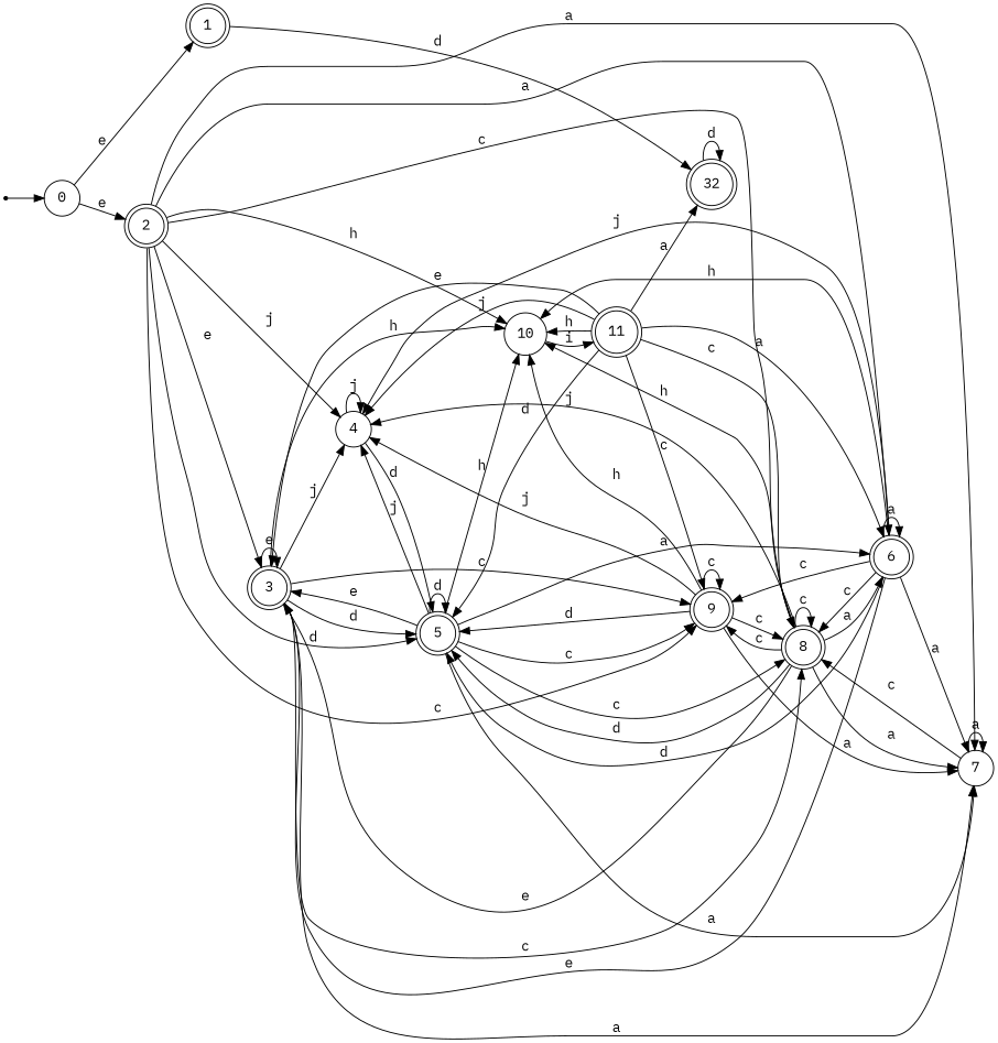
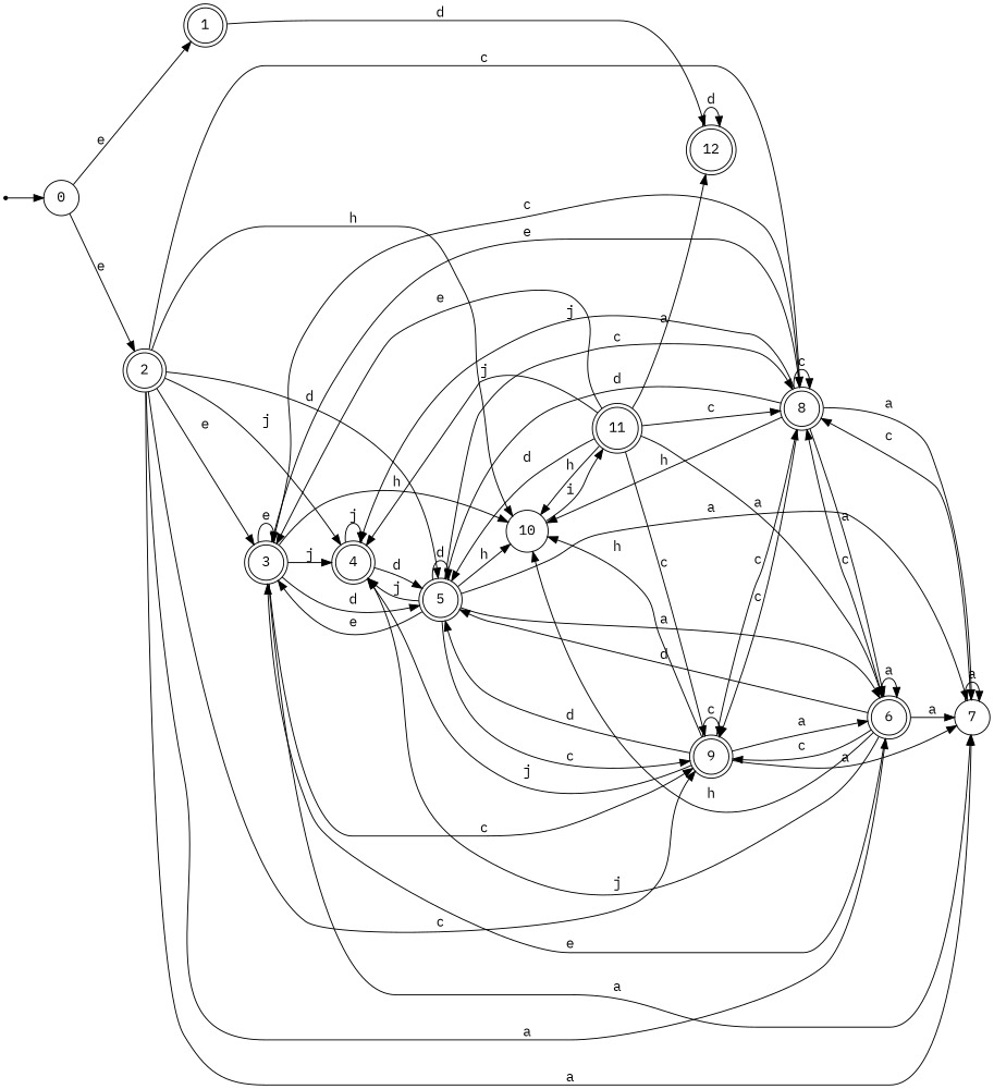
  digraph {
    fontname="IBM Plex Mono"
    rankdir=LR
    node [fontname="IBM Plex Mono" shape=doublecircle]
    edge [fontname="IBM Plex Mono"]
    dummy0 [shape=point]
    0 [shape=circle]
    1
    2
-   12 [label=32]
+   12
    3
-   4 [shape=circle]
+   4
    5
    6
    7 [shape=circle]
    8
    9
    10 [shape=circle]
    11
    dummy0 -> 0
    0 -> 1 [label=e]
    0 -> 2 [label=e]
    1 -> 12 [label=d]
    2 -> 3 [label=e]
    2 -> 4 [label=j]
    2 -> 5 [label=d]
    2 -> 6 [label=a]
    2 -> 7 [label=a]
    2 -> 8 [label=c]
    2 -> 9 [label=c]
    2 -> 10 [label=h]
    12 -> 12 [label=d]
    3 -> 3 [label=e]
    3 -> 4 [label=j]
    3 -> 5 [label=d]
    3 -> 7 [label=a]
    3 -> 8 [label=c]
    3 -> 9 [label=c]
    3 -> 10 [label=h]
    4 -> 4 [label=j]
    4 -> 5 [label=d]
    5 -> 3 [label=e]
    5 -> 4 [label=j]
    5 -> 5 [label=d]
    5 -> 6 [label=a]
    5 -> 7 [label=a]
    5 -> 8 [label=c]
    5 -> 9 [label=c]
    5 -> 10 [label=h]
    6 -> 3 [label=e]
    6 -> 4 [label=j]
    6 -> 5 [label=d]
    6 -> 6 [label=a]
    6 -> 7 [label=a]
    6 -> 8 [label=c]
    6 -> 9 [label=c]
    6 -> 10 [label=h]
    7 -> 7 [label=a]
    7 -> 8 [label=c]
    8 -> 3 [label=e]
    8 -> 4 [label=j]
    8 -> 5 [label=d]
    8 -> 6 [label=a]
    8 -> 7 [label=a]
    8 -> 8 [label=c]
    8 -> 9 [label=c]
    8 -> 10 [label=h]
    9 -> 4 [label=j]
    9 -> 5 [label=d]
+   9 -> 6 [label=a]
    9 -> 7 [label=a]
    9 -> 8 [label=c]
    9 -> 9 [label=c]
    9 -> 10 [label=h]
    10 -> 11 [label=i]
    11 -> 12 [label=a]
    11 -> 3 [label=e]
    11 -> 4 [label=j]
    11 -> 5 [label=d]
    11 -> 6 [label=a]
    11 -> 8 [label=c]
    11 -> 9 [label=c]
    11 -> 10 [label=h]
  }
